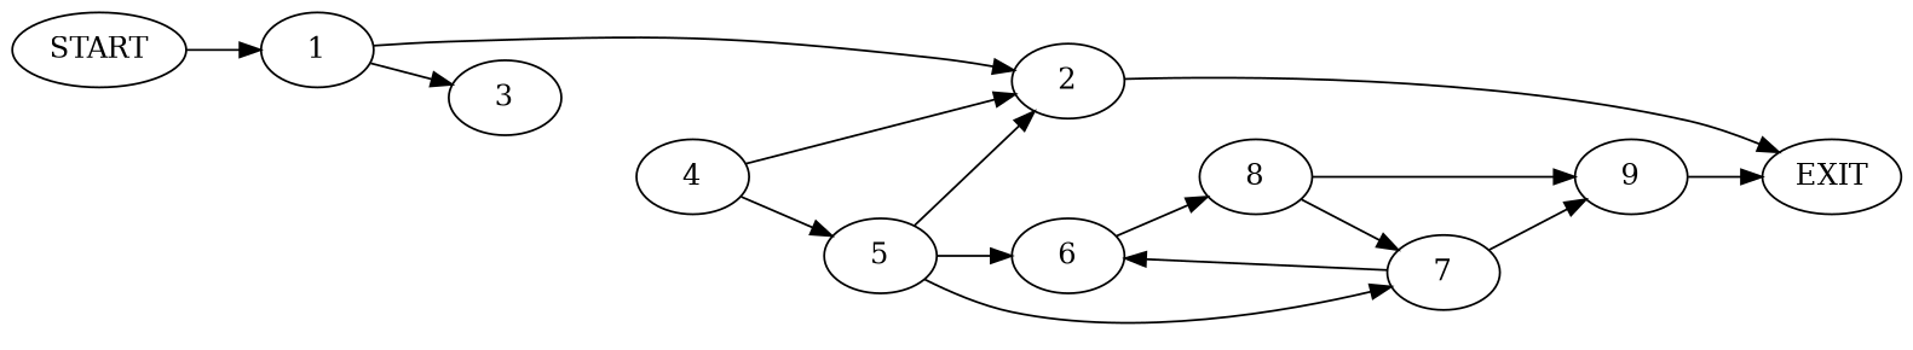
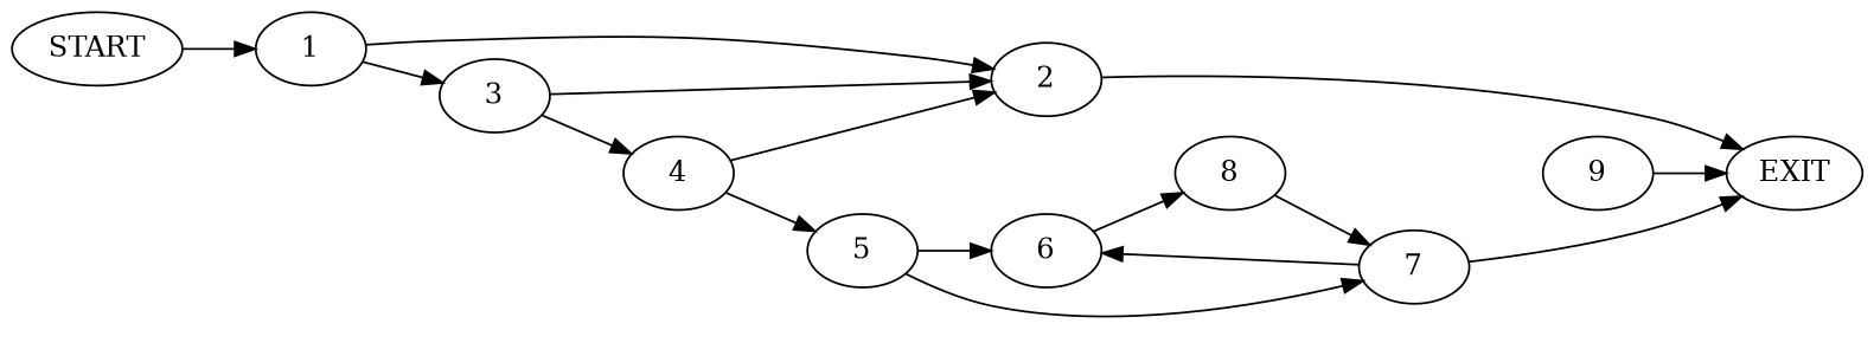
  digraph {
    rankdir=LR
    n1 [label=START]
    1
    2
    3
    n5 [label=EXIT]
    4
    5
    6
    7
    8
    9
    n1 -> 1
    1 -> 2
    1 -> 3
    2 -> n5
-   5 -> 2
+   3 -> 2
+   3 -> 4
    4 -> 2
    4 -> 5
    5 -> 6
    5 -> 7
    6 -> 8
-   7 -> 9
+   7 -> n5
    7 -> 6
    8 -> 7
-   8 -> 9
    9 -> n5
  }
